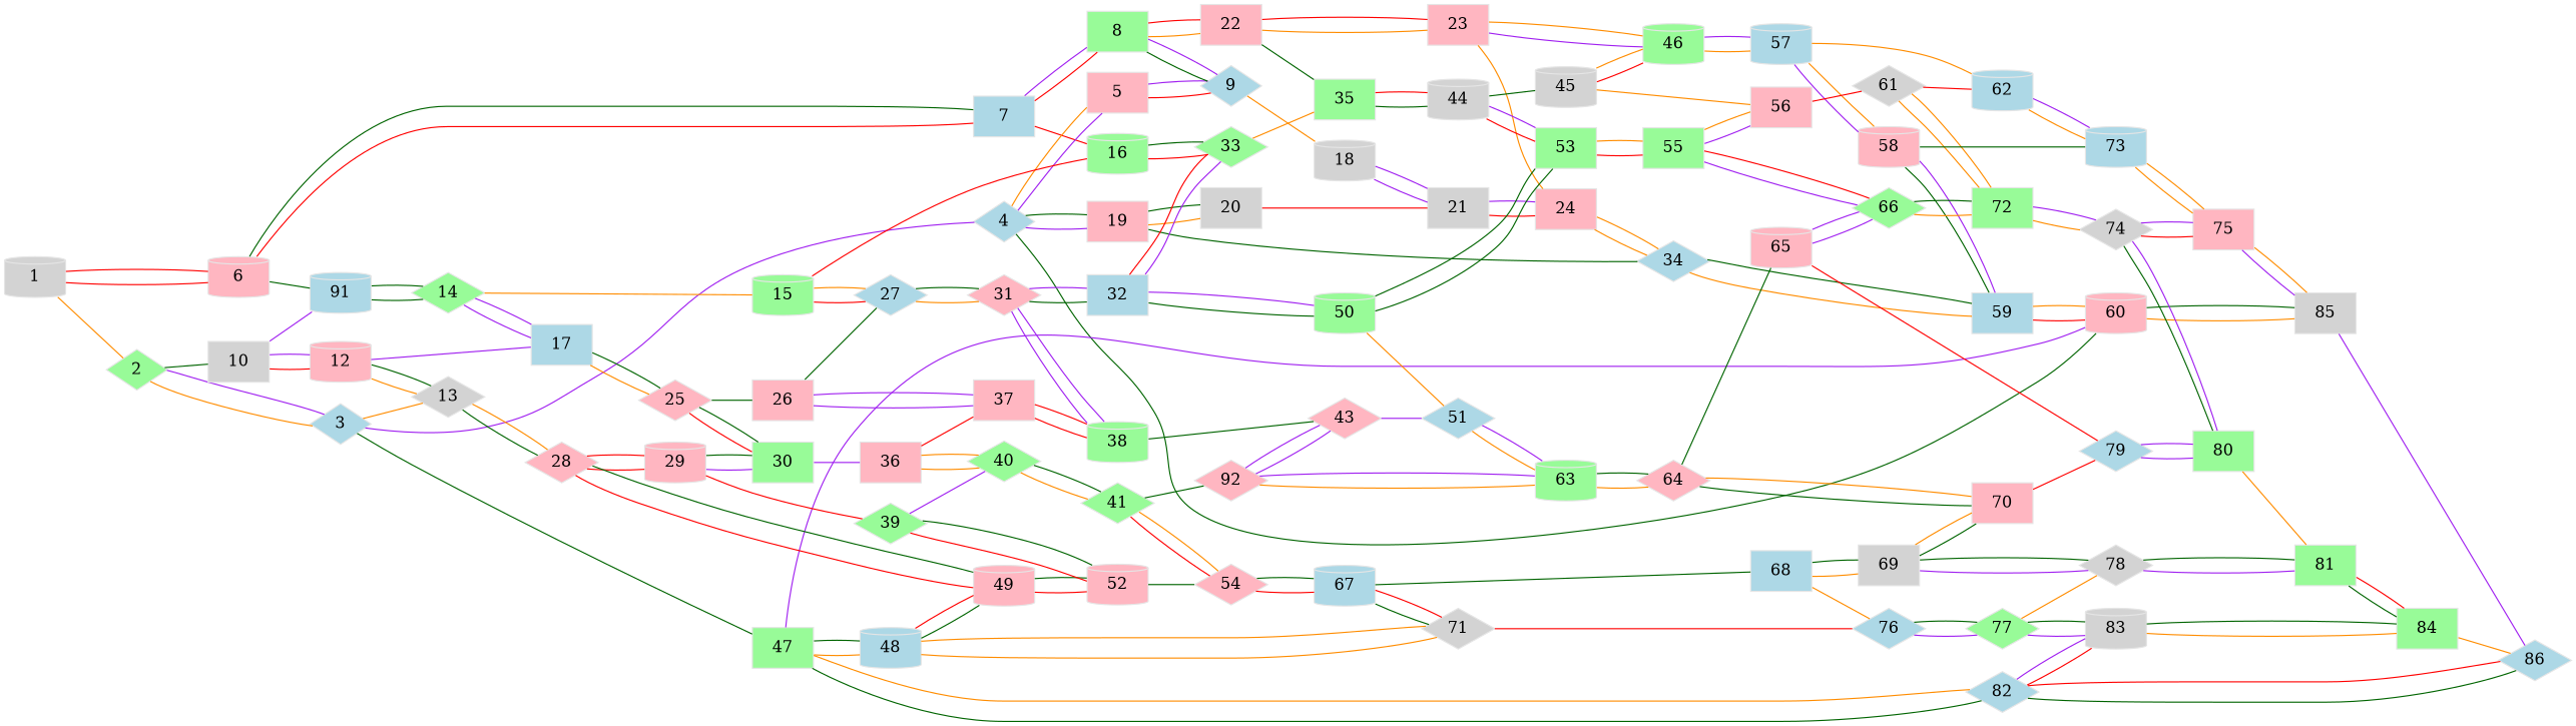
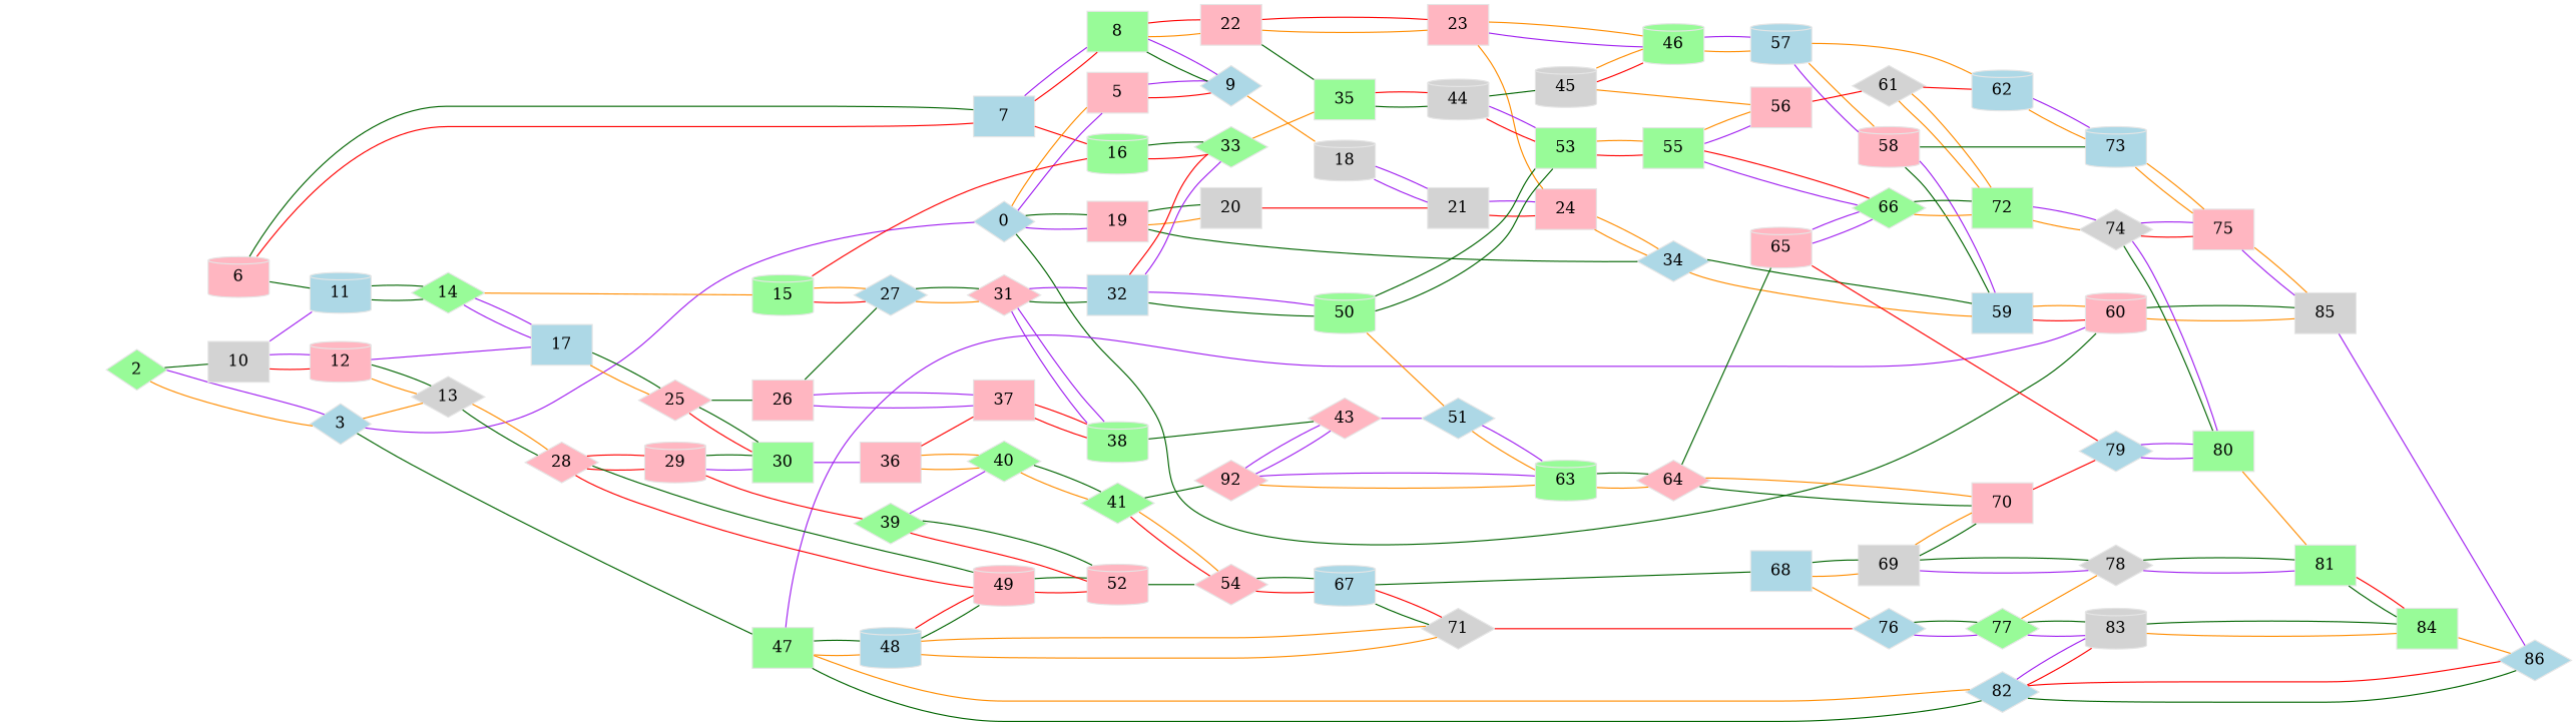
  graph {
    rankdir=LR
    node [color=gray90 fillcolor=lightpink shape=box style=filled]
    edge [color=darkgreen]
-   1 [fillcolor=lightgrey shape=cylinder]
    2 [fillcolor=palegreen shape=diamond]
    6 [shape=cylinder]
    3 [fillcolor=lightblue shape=diamond]
    10 [fillcolor=lightgrey]
    7 [fillcolor=lightblue]
-   11 [fillcolor=lightblue shape=cylinder label=91]
-   4 [fillcolor=lightblue shape=diamond]
+   11 [fillcolor=lightblue shape=cylinder]
+   4 [fillcolor=lightblue shape=diamond label=0]
    13 [fillcolor=lightgrey shape=diamond]
    47 [fillcolor=palegreen]
    12 [shape=cylinder]
    5
    19
    60 [shape=cylinder]
    28 [shape=diamond]
    48 [fillcolor=lightblue shape=cylinder]
    82 [fillcolor=lightblue shape=diamond]
    9 [fillcolor=lightblue shape=diamond]
    20 [fillcolor=lightgrey]
    34 [fillcolor=lightblue shape=diamond]
    85 [fillcolor=lightgrey]
    18 [fillcolor=lightgrey shape=cylinder]
    8 [fillcolor=palegreen]
    16 [fillcolor=palegreen shape=cylinder]
    14 [fillcolor=palegreen shape=diamond]
    22
    33 [fillcolor=palegreen shape=diamond]
    23
    35 [fillcolor=palegreen]
    21 [fillcolor=lightgrey]
    17 [fillcolor=lightblue]
    15 [fillcolor=palegreen shape=cylinder]
    25 [shape=diamond]
    29 [shape=cylinder]
    49 [shape=cylinder]
    27 [fillcolor=lightblue shape=diamond]
    31 [shape=diamond]
    26
    30 [fillcolor=palegreen]
    24
    59 [fillcolor=lightblue]
    46 [fillcolor=palegreen shape=cylinder]
    44 [fillcolor=lightgrey shape=cylinder]
    57 [fillcolor=lightblue shape=cylinder]
    37
    36
    38 [fillcolor=palegreen shape=cylinder]
    32 [fillcolor=lightblue]
    39 [fillcolor=palegreen shape=diamond]
    52 [shape=cylinder]
    40 [fillcolor=palegreen shape=diamond]
    50 [fillcolor=palegreen shape=cylinder]
    43 [shape=diamond]
    51 [fillcolor=lightblue shape=diamond]
    53 [fillcolor=palegreen]
    45 [fillcolor=lightgrey shape=cylinder]
    41 [fillcolor=palegreen shape=diamond]
    54 [shape=diamond]
    n59 [label=92 shape=diamond]
    63 [fillcolor=palegreen shape=cylinder]
    67 [fillcolor=lightblue shape=cylinder]
    64 [shape=diamond]
    56
    55 [fillcolor=palegreen]
    61 [fillcolor=lightgrey shape=diamond]
    58 [shape=cylinder]
    62 [fillcolor=lightblue shape=cylinder]
    71 [fillcolor=lightgrey shape=diamond]
    83 [fillcolor=lightgrey shape=cylinder]
    86 [fillcolor=lightblue shape=diamond]
    76 [fillcolor=lightblue shape=diamond]
    66 [fillcolor=palegreen shape=diamond]
    68 [fillcolor=lightblue]
    72 [fillcolor=palegreen]
    73 [fillcolor=lightblue shape=cylinder]
    75
    74 [fillcolor=lightgrey shape=diamond]
    65 [shape=cylinder]
    70
    79 [fillcolor=lightblue shape=diamond]
    80 [fillcolor=palegreen]
    69 [fillcolor=lightgrey]
    78 [fillcolor=lightgrey shape=diamond]
    77 [fillcolor=palegreen shape=diamond]
    81 [fillcolor=palegreen]
    84 [fillcolor=palegreen]
-   1 -- 2 [color=darkorange]
-   1 -- 6 [color=red]
-   1 -- 6 [color=red]
    2 -- 3 [color=darkorange]
    2 -- 3 [color=purple]
    2 -- 10
    6 -- 7 [color=red]
    6 -- 7
    6 -- 11
    3 -- 4 [color=purple]
    3 -- 13 [color=darkorange]
    3 -- 47
    10 -- 11 [color=purple]
    10 -- 12 [color=red]
    10 -- 12 [color=purple]
    7 -- 8 [color=red]
    7 -- 8 [color=purple]
    7 -- 16 [color=red]
    11 -- 14
    11 -- 14
    4 -- 5 [color=purple]
    4 -- 5 [color=darkorange]
    4 -- 19 [color=purple]
    4 -- 19
    4 -- 60
    13 -- 28
    13 -- 28 [color=darkorange]
    47 -- 60 [color=purple]
    47 -- 48 [color=darkorange]
    47 -- 48
    47 -- 82
    47 -- 82 [color=darkorange]
    12 -- 13 [color=darkorange]
    12 -- 13
    12 -- 17 [color=purple]
    5 -- 9 [color=red]
    5 -- 9 [color=purple]
    19 -- 20 [color=darkorange]
    19 -- 20
    19 -- 34
    60 -- 85 [color=darkorange]
    60 -- 85
    28 -- 29 [color=red]
    28 -- 29 [color=red]
    28 -- 49 [color=red]
    28 -- 49
    48 -- 49
    48 -- 49 [color=red]
    48 -- 71 [color=darkorange]
    48 -- 71 [color=darkorange]
    82 -- 83 [color=red]
    82 -- 83 [color=purple]
    82 -- 86
    82 -- 86 [color=red]
    9 -- 18 [color=darkorange]
    20 -- 21 [color=red]
    34 -- 59 [color=darkorange]
    34 -- 59
    85 -- 86 [color=purple]
    18 -- 21 [color=purple]
    18 -- 21 [color=purple]
    8 -- 9
    8 -- 9 [color=purple]
    8 -- 22 [color=darkorange]
    8 -- 22 [color=red]
    16 -- 33 [color=red]
    16 -- 33
    14 -- 17 [color=purple]
    14 -- 17 [color=purple]
    14 -- 15 [color=darkorange]
    22 -- 23 [color=darkorange]
    22 -- 23 [color=red]
    22 -- 35
    33 -- 35 [color=darkorange]
    23 -- 24 [color=darkorange]
    23 -- 46 [color=purple]
    23 -- 46 [color=darkorange]
    35 -- 44
    35 -- 44 [color=red]
    21 -- 24 [color=red]
    21 -- 24 [color=purple]
    17 -- 25 [color=darkorange]
    17 -- 25
    15 -- 16 [color=red]
    15 -- 27 [color=red]
    15 -- 27 [color=darkorange]
    25 -- 26
    25 -- 30 [color=red]
    25 -- 30
    29 -- 30 [color=purple]
    29 -- 30
    29 -- 39 [color=red]
    49 -- 52 [color=red]
    49 -- 52
    27 -- 31 [color=darkorange]
    27 -- 31
    31 -- 38 [color=purple]
    31 -- 38 [color=purple]
    31 -- 32
    31 -- 32 [color=purple]
    26 -- 27
    26 -- 37 [color=purple]
    26 -- 37 [color=purple]
    30 -- 36 [color=purple]
    24 -- 34 [color=darkorange]
    24 -- 34 [color=darkorange]
    59 -- 60 [color=red]
    59 -- 60 [color=darkorange]
    46 -- 57 [color=darkorange]
    46 -- 57 [color=purple]
    44 -- 53 [color=red]
    44 -- 53 [color=purple]
    44 -- 45
    57 -- 58 [color=purple]
    57 -- 58 [color=darkorange]
    57 -- 62 [color=darkorange]
    37 -- 38 [color=red]
    37 -- 38 [color=red]
    36 -- 37 [color=red]
    36 -- 40 [color=darkorange]
    36 -- 40 [color=darkorange]
    38 -- 43
    32 -- 33 [color=purple]
    32 -- 33 [color=red]
    32 -- 50
    32 -- 50 [color=purple]
    39 -- 52 [color=red]
    39 -- 52
    39 -- 40 [color=purple]
    52 -- 54
    40 -- 41 [color=darkorange]
    40 -- 41
    50 -- 51 [color=darkorange]
    50 -- 53
    50 -- 53
    43 -- 51 [color=purple]
    51 -- 63 [color=darkorange]
    51 -- 63 [color=purple]
    53 -- 55 [color=red]
    53 -- 55 [color=darkorange]
    45 -- 46 [color=red]
    45 -- 46 [color=darkorange]
    45 -- 56 [color=darkorange]
    41 -- 54 [color=red]
    41 -- 54 [color=darkorange]
    41 -- n59
    54 -- 67 [color=red]
    54 -- 67
    n59 -- 43 [color=purple]
    n59 -- 43 [color=purple]
    n59 -- 63 [color=darkorange]
    n59 -- 63 [color=purple]
    63 -- 64 [color=darkorange]
    63 -- 64
    67 -- 71
    67 -- 71 [color=red]
    67 -- 68
    64 -- 65
    64 -- 70
    64 -- 70 [color=darkorange]
    56 -- 61 [color=red]
    55 -- 56 [color=purple]
    55 -- 56 [color=darkorange]
    55 -- 66 [color=purple]
    55 -- 66 [color=red]
    61 -- 62 [color=red]
    61 -- 72 [color=darkorange]
    61 -- 72 [color=darkorange]
    58 -- 59
    58 -- 59 [color=purple]
    58 -- 73
    62 -- 73 [color=darkorange]
    62 -- 73 [color=purple]
    71 -- 76 [color=red]
    83 -- 84 [color=darkorange]
    83 -- 84
    76 -- 77 [color=purple]
    76 -- 77
    66 -- 72 [color=darkorange]
    66 -- 72
    68 -- 76 [color=darkorange]
    68 -- 69 [color=darkorange]
    68 -- 69
    72 -- 74 [color=darkorange]
    72 -- 74 [color=purple]
    73 -- 75 [color=darkorange]
    73 -- 75 [color=darkorange]
    75 -- 85 [color=purple]
    75 -- 85 [color=darkorange]
    74 -- 75 [color=red]
    74 -- 75 [color=purple]
    74 -- 80
    74 -- 80 [color=purple]
    65 -- 66 [color=purple]
    65 -- 66 [color=purple]
    65 -- 79 [color=red]
    70 -- 79 [color=red]
    79 -- 80 [color=purple]
    79 -- 80 [color=purple]
    80 -- 81 [color=darkorange]
    69 -- 70
    69 -- 70 [color=darkorange]
    69 -- 78 [color=purple]
    69 -- 78
    78 -- 81 [color=purple]
    78 -- 81
    77 -- 83 [color=purple]
    77 -- 83
    77 -- 78 [color=darkorange]
    81 -- 84
    81 -- 84 [color=red]
    84 -- 86 [color=darkorange]
  }
